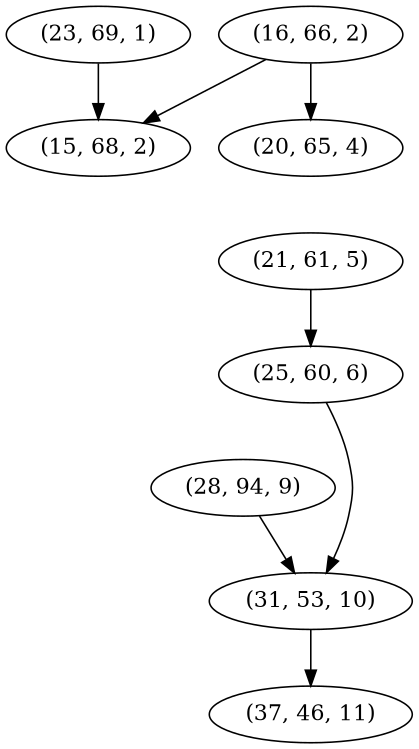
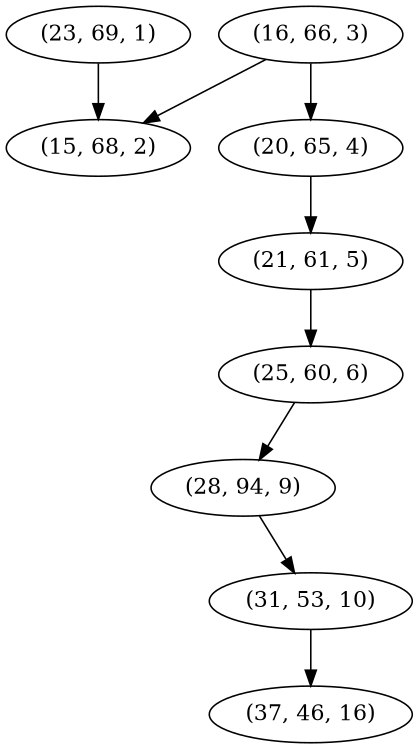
  digraph {
    n1 [label="(23, 69, 1)"]
    "(15, 68, 2)"
-   "(16, 66, 3)" [label="(16, 66, 2)"]
+   "(16, 66, 3)"
    "(20, 65, 4)"
    "(21, 61, 5)"
    "(25, 60, 6)"
    n7 [label="(28, 94, 9)"]
    "(31, 53, 10)"
-   "(37, 46, 16)" [label="(37, 46, 11)"]
+   "(37, 46, 16)"
    n1 -> "(15, 68, 2)"
    "(16, 66, 3)" -> "(15, 68, 2)"
    "(16, 66, 3)" -> "(20, 65, 4)"
+   "(20, 65, 4)" -> "(21, 61, 5)"
    "(21, 61, 5)" -> "(25, 60, 6)"
-   "(25, 60, 6)" -> "(31, 53, 10)"
+   "(25, 60, 6)" -> n7
    n7 -> "(31, 53, 10)"
    "(31, 53, 10)" -> "(37, 46, 16)"
  }
